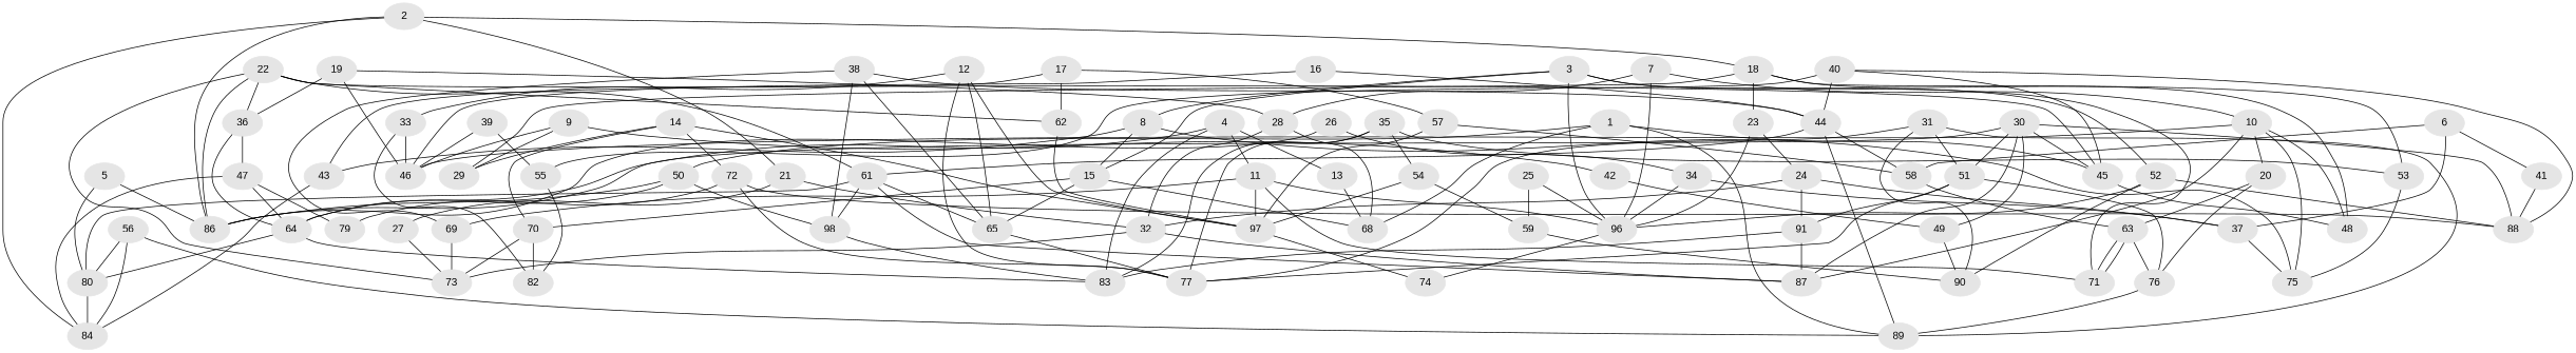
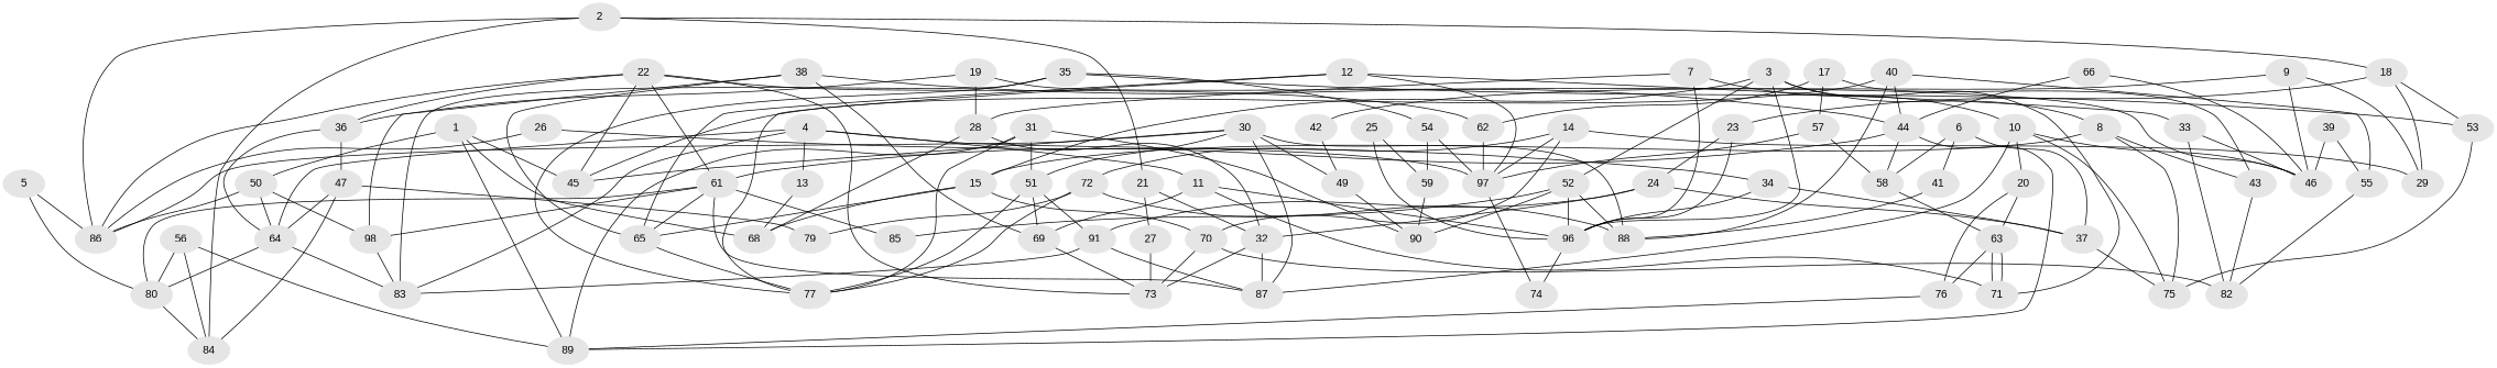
  graph {
    fontname="Liberation Sans"
    node [color=gray90 fontname="Liberation Sans" style=filled]
    edge [fontname="Liberation Sans"]
    1
    45
    50
    68
    89
-   48
    86
    64
    n9 [label=98]
    2
    18
    21
    84
    29
    23
    53
    27
    32
    3
    8
    15
    52
    n23 [label=96]
    71
    43
    75
    65
    70
    88
    90
+   85
    74
    4
    11
    13
    n36 [label=97]
    83
    69
    80
    5
    6
    37
    41
    58
    63
    7
    10
    28
    46
    20
    87
    54
    59
    9
    42
    49
    44
    61
    76
    73
    12
    33
    77
    82
    14
    72
    79
-   16
+   16 [label=66]
    17
    57
    62
    24
    19
    36
    47
    22
    n77 [label=91]
    25
    26
    34
    30
    51
    31
    35
    38
    39
    55
    40
    56
    1 -- 45
    1 -- 50
    1 -- 68
    1 -- 89
-   45 -- 48
    50 -- 86
    50 -- 64
    50 -- n9
    64 -- 83
    64 -- 80
    n9 -- 83
    2 -- 86
    2 -- 18
    2 -- 21
    2 -- 84
-   18 -- 48
    18 -- 29
    18 -- 23
    18 -- 53
    21 -- 27
    21 -- 32
    23 -- n23
    23 -- 24
    53 -- 75
    27 -- 73
    32 -- 87
    32 -- 73
    3 -- 8
    3 -- 15
    3 -- 52
    3 -- n23
    3 -- 71
    8 -- 15
    8 -- 43
    8 -- 75
    15 -- 68
    15 -- 65
    15 -- 70
    52 -- n23
    52 -- 88
    52 -- 90
+   52 -- 85
    n23 -- 74
-   43 -- 84
+   43 -- 82
    65 -- 77
    70 -- 73
    70 -- 82
    4 -- 64
    4 -- 11
    4 -- 13
-   11 -- n36
+   4 -- n36
    4 -- 83
    11 -- n23
    11 -- 71
    11 -- 69
    13 -- 68
    n36 -- 74
    69 -- 73
    80 -- 84
    5 -- 86
    5 -- 80
    6 -- 37
    6 -- 41
    6 -- 58
    37 -- 75
    41 -- 88
    58 -- 63
    63 -- 71
    63 -- 71
    63 -- 76
    7 -- n23
    7 -- 10
    7 -- 28
-   10 -- 48
    10 -- 75
    10 -- 46
    10 -- 20
    10 -- 87
    28 -- 68
    28 -- 32
    20 -- 63
    20 -- 76
    54 -- n36
    54 -- 59
    59 -- 90
    9 -- 29
    9 -- 46
    9 -- 42
    42 -- 49
    49 -- 90
    44 -- 89
    44 -- 58
    44 -- 61
    61 -- n9
    61 -- 65
+   61 -- 85
    61 -- 80
    61 -- 87
    76 -- 89
    12 -- 65
    12 -- n36
    12 -- 33
    12 -- 77
    33 -- 46
    33 -- 82
    14 -- 29
    14 -- 70
    14 -- n36
    14 -- 72
    72 -- 88
    72 -- 77
    72 -- 79
    16 -- 46
    16 -- 44
    17 -- 43
    17 -- 57
    17 -- 62
    57 -- n36
    57 -- 58
    62 -- n36
    24 -- 32
    24 -- 37
    24 -- n77
    19 -- 28
    19 -- 46
    19 -- 36
    36 -- 64
    36 -- 47
    47 -- 64
    47 -- 84
    47 -- 79
    22 -- 45
    22 -- 86
    22 -- 61
    22 -- 73
    22 -- 62
    22 -- 36
    n77 -- 83
    n77 -- 87
    25 -- n23
    25 -- 59
    26 -- 86
    26 -- 34
    34 -- n23
    34 -- 37
    30 -- 45
    30 -- 86
    30 -- 88
    30 -- 87
    30 -- 49
    30 -- 51
-   51 -- 76
+   51 -- 69
    51 -- 77
    51 -- n77
    31 -- 89
    31 -- 90
    31 -- 77
    31 -- 51
    35 -- 53
    35 -- 83
    35 -- 54
    35 -- 77
    38 -- n9
    38 -- 65
    38 -- 69
    38 -- 44
    39 -- 46
    39 -- 55
    55 -- 82
    40 -- 45
    40 -- 88
    40 -- 44
    40 -- 55
    56 -- 89
    56 -- 84
    56 -- 80
  }
